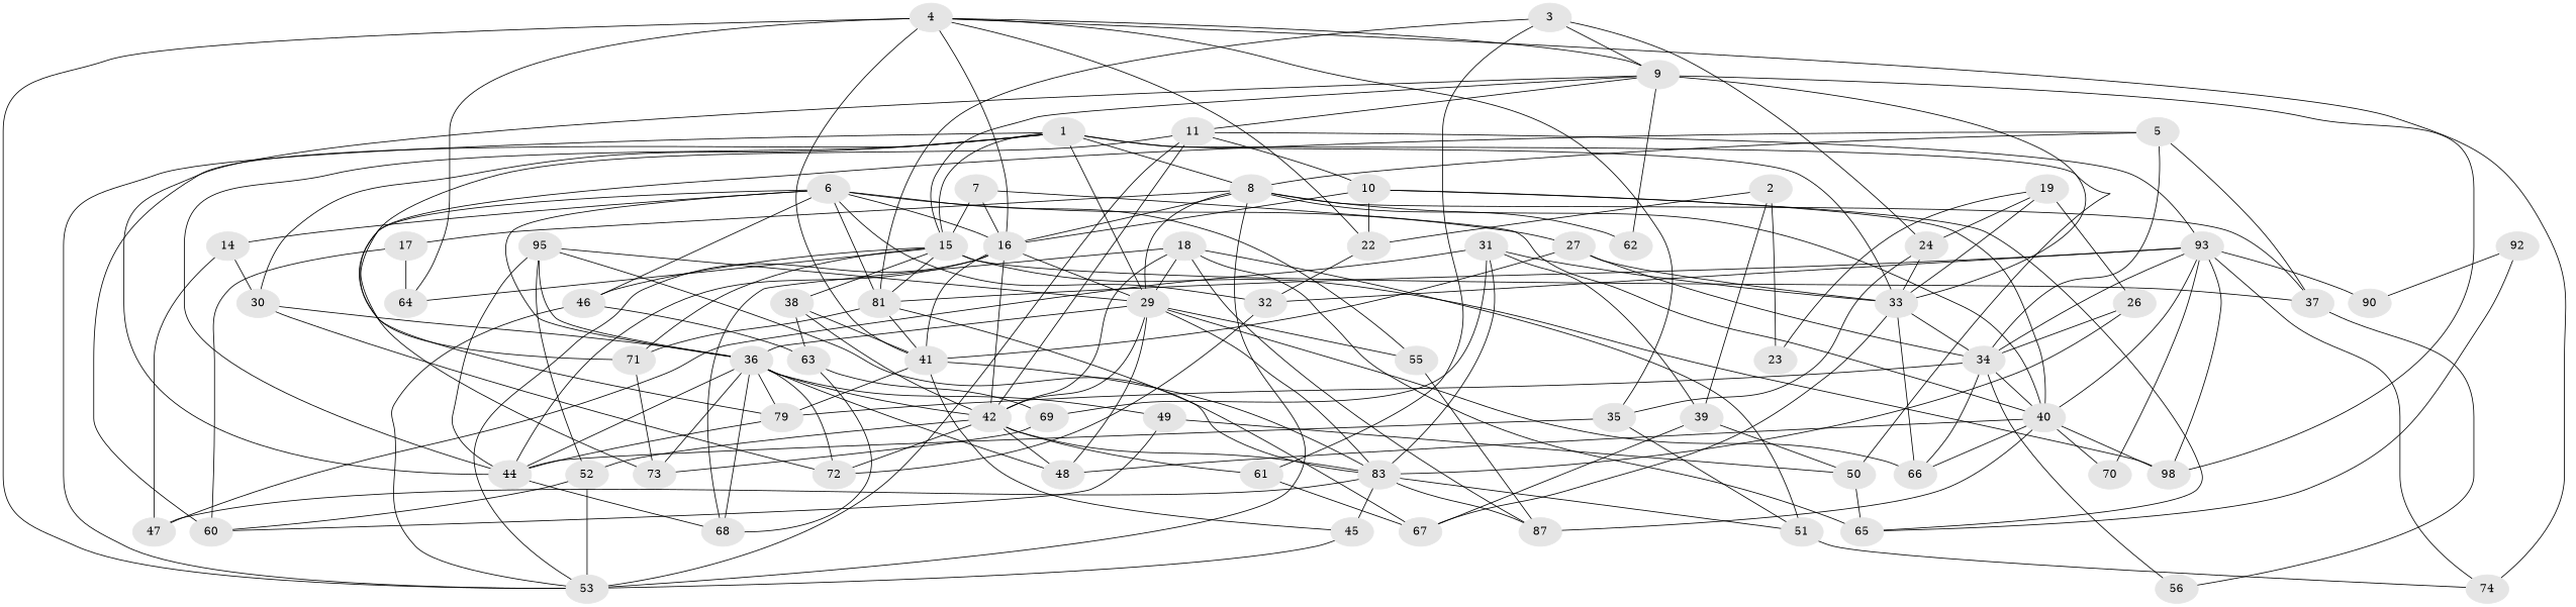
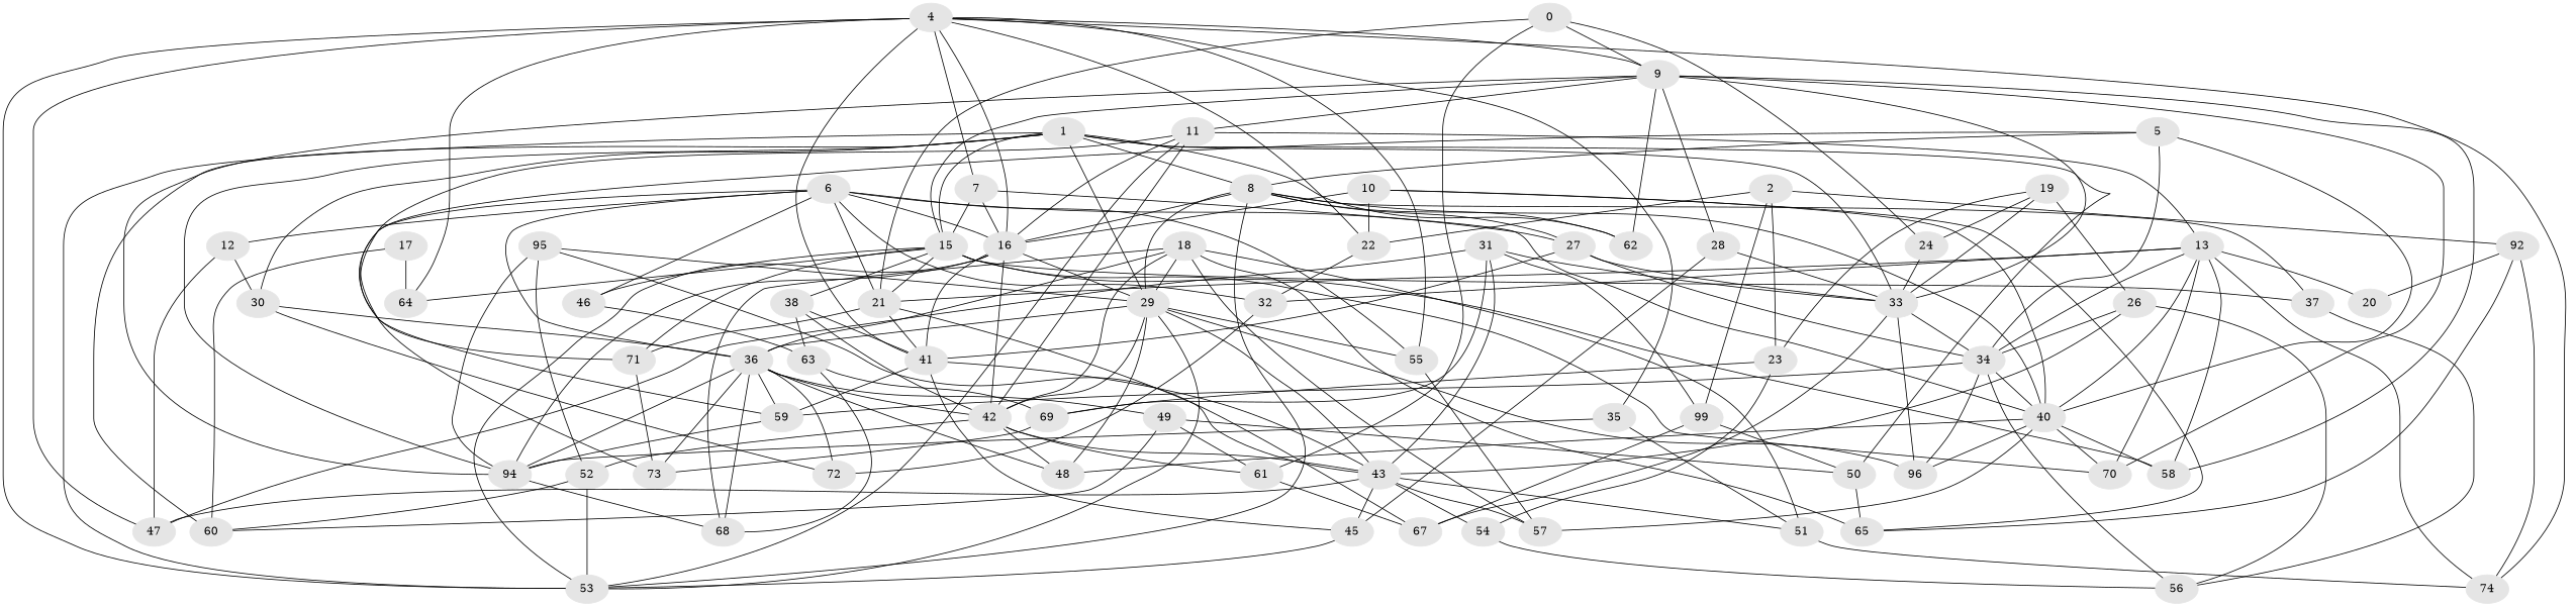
  graph {
    node [color=gray90 style=filled]
    edge [weight=1.0]
    1
    8
    15
    29
    30
    33
-   44
+   44 [label=94]
    50
    53
    60
    62
    16
    37
    40
    17
-   21 [label=81]
+   21
    64
    46
-   58 [label=98]
+   58
    70
    71
    38
    55
    36
    42
-   43 [label=83]
+   43
    48
-   66
+   66 [label=96]
    72
    34
    67
    68
    65
    n34 [label=92]
    2
    22
    23
-   39
+   39 [label=99]
    74
-   20 [label=90]
+   20
    32
+   54
    69
-   3
+   3 [label=0]
    9
    24
    61
    11
+   28
    41
    35
    4
    7
    47
    51
-   59 [label=79]
+   59
    45
-   57 [label=87]
+   57
    5
    56
    6
-   14
+   14 [label=12]
    27
    73
    49
    63
-   13 [label=93]
+   13
    10
    52
    18
    19
    26
    n73 [label=95]
    31
    1 -- 8
    1 -- 15
    1 -- 29
    1 -- 30
    1 -- 33
    1 -- 44
    1 -- 50
    1 -- 53
    1 -- 60
+   1 -- 62
    8 -- 29
    8 -- 53
    8 -- 62 [weight=2.0]
    8 -- 16
    8 -- 37
    8 -- 40
-   8 -- 17 [weight=2.0]
+   8 -- 27 [weight=2.0]
    15 -- 37
    15 -- 21
    15 -- 64
    15 -- 46 [weight=2.0]
    15 -- 58
+   15 -- 70
    15 -- 71
    15 -- 38
-   46 -- 53
+   29 -- 53
    29 -- 55
    29 -- 36
    29 -- 42
    29 -- 43
    29 -- 48
    29 -- 66
    30 -- 36
    30 -- 72
    33 -- 66
    33 -- 34 [weight=2.0]
    33 -- 67
    44 -- 68
    50 -- 65
    16 -- 29
    16 -- 44
    16 -- 53
    16 -- 42
    16 -- 41
    37 -- 56
    40 -- 58
    40 -- 70
    40 -- 48
    40 -- 66
    40 -- 57
    17 -- 60
    17 -- 64
    21 -- 71
    21 -- 67
    21 -- 41 [weight=2.0]
    46 -- 63
    71 -- 73
    38 -- 42
    38 -- 41
    38 -- 63
    55 -- 57
    36 -- 44
    36 -- 42
    36 -- 48
    36 -- 72
    36 -- 68
    36 -- 59
    36 -- 73
    36 -- 49
    42 -- 43
    42 -- 48
-   42 -- 72
    42 -- 61
    42 -- 52
+   43 -- 54
    43 -- 47
    43 -- 51
    43 -- 45
    43 -- 57
    34 -- 40
    34 -- 66
    34 -- 59
    34 -- 56
    n34 -- 65
+   n34 -- 74
    n34 -- 20
+   2 -- n34
    2 -- 22
    2 -- 23
    2 -- 39
    22 -- 32
+   23 -- 54
+   23 -- 69
    39 -- 50
    39 -- 67
    32 -- 72
+   54 -- 56
    69 -- 73
    3 -- 21
    3 -- 9
    3 -- 24
    3 -- 61
    9 -- 15
    9 -- 33
    9 -- 44
    9 -- 62
    9 -- 58
+   9 -- 70
    9 -- 11
+   9 -- 28
    24 -- 33
-   24 -- 35
    61 -- 67
    11 -- 53
-   11 -- 10 [weight=2.0]
+   11 -- 16 [weight=2.0]
    11 -- 71
    11 -- 42
    11 -- 13 [weight=2.0]
+   28 -- 33 [weight=2.0]
+   28 -- 45
    41 -- 43
    41 -- 59
    41 -- 45
    35 -- 44
    35 -- 51
    4 -- 53
    4 -- 16
    4 -- 64 [weight=2.0]
+   4 -- 55
    4 -- 22
    4 -- 74
    4 -- 9
    4 -- 41
    4 -- 35
+   4 -- 7
+   4 -- 47
    7 -- 15
    7 -- 16
    7 -- 40
    51 -- 74
    59 -- 44
    45 -- 53
    5 -- 8
-   5 -- 37
+   5 -- 40
    5 -- 34
    5 -- 59
    6 -- 16
    6 -- 21 [weight=3.0]
    6 -- 46
    6 -- 55
    6 -- 36
    6 -- 32
    6 -- 14 [weight=2.0]
    6 -- 27
    6 -- 73
    14 -- 30
    14 -- 47
    27 -- 33
    27 -- 34
    27 -- 41
    49 -- 50
    49 -- 60
+   49 -- 61
    63 -- 68
    63 -- 69
    13 -- 40
    13 -- 21
    13 -- 58
    13 -- 70
    13 -- 34
    13 -- 74
    13 -- 20 [weight=3.0]
    13 -- 32
    10 -- 16
    10 -- 40
    10 -- 65
    10 -- 22
    52 -- 53
    52 -- 60
    18 -- 29
-   n73 -- 36
+   18 -- 36
    18 -- 42 [weight=2.0]
    18 -- 68
    18 -- 65
    18 -- 51
    18 -- 57
    19 -- 33
    19 -- 23
    19 -- 24
    19 -- 26
    26 -- 43
    26 -- 34
+   26 -- 56
    n73 -- 29
    n73 -- 44
    n73 -- 43
    n73 -- 52
    31 -- 33
    31 -- 43 [weight=2.0]
    31 -- 39
    31 -- 69
    31 -- 47
  }
